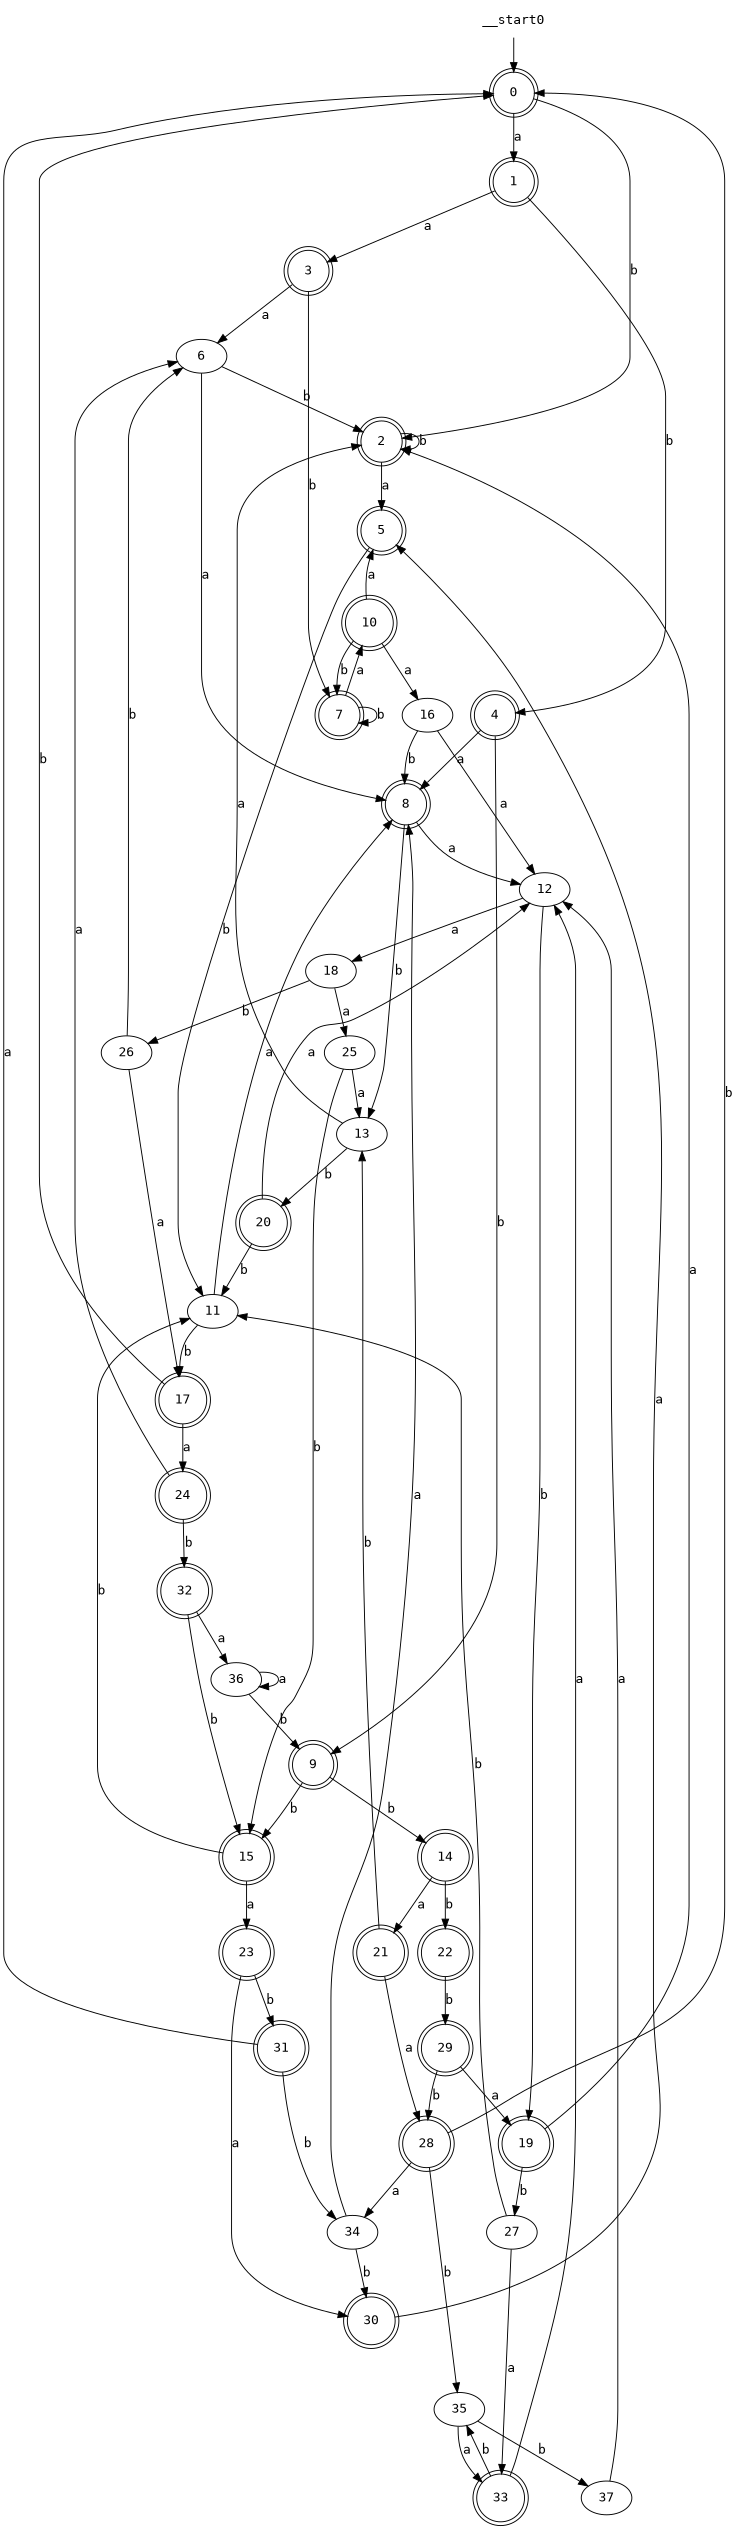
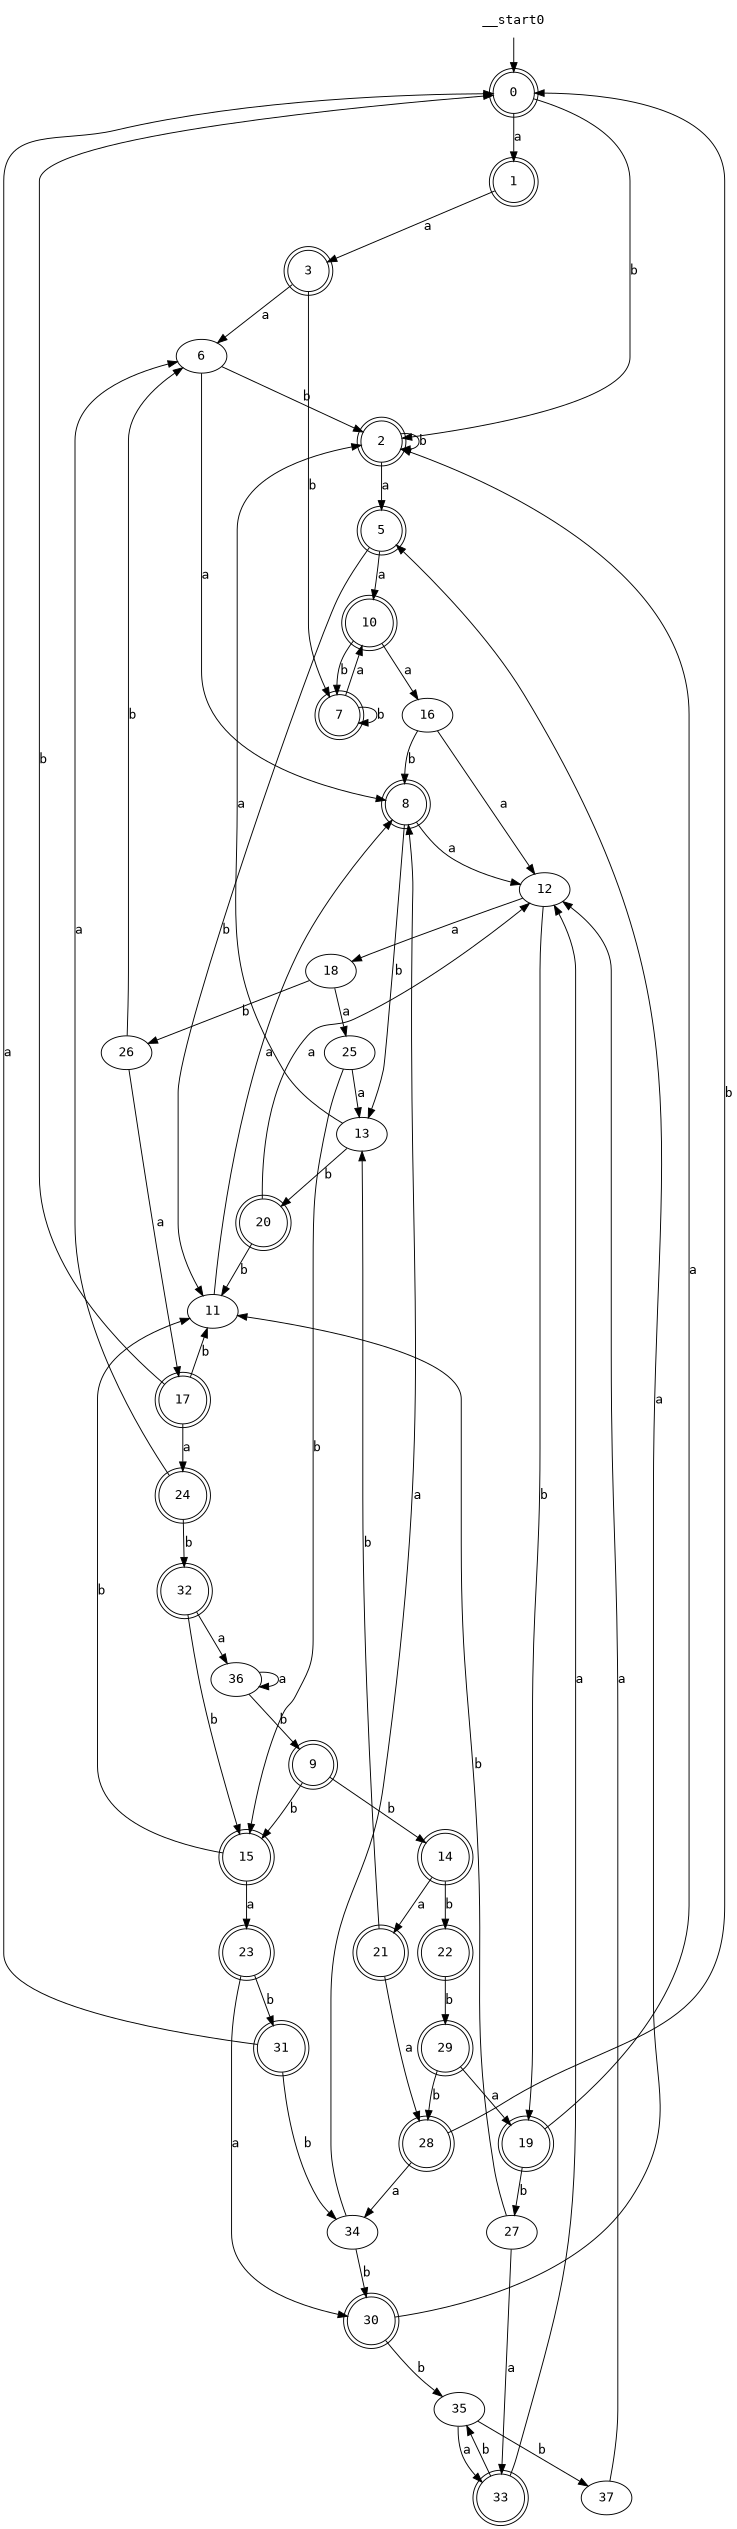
  digraph {
    fontname="DejaVu Sans Mono"
    node [fontname="DejaVu Sans Mono" shape=doublecircle]
    edge [fontname="DejaVu Sans Mono"]
    __start0 [shape=none]
    0
    1
    2
    3
-   4
    5
    6 [shape=""]
    7
    8
    9
    10
    11 [shape=""]
    12 [shape=""]
    13 [shape=""]
    14
    15
    16 [shape=""]
    17
    18 [shape=""]
    19
    20
    21
    22
    23
    24
    25 [shape=""]
    26 [shape=""]
    27 [shape=""]
    28
    29
    30
    31
    32
    33
    34 [shape=""]
    35 [shape=""]
    36 [shape=""]
    37 [shape=""]
    __start0 -> 0
    0 -> 1 [label=a]
    0 -> 2 [label=b]
    1 -> 3 [label=a]
-   1 -> 4 [label=b]
    2 -> 2 [label=b]
    2 -> 5 [label=a]
    3 -> 6 [label=a]
    3 -> 7 [label=b]
-   4 -> 8 [label=a]
-   4 -> 9 [label=b]
-   10 -> 5 [label=a]
+   5 -> 10 [label=a]
    5 -> 11 [label=b]
    6 -> 2 [label=b]
    6 -> 8 [label=a]
    7 -> 7 [label=b]
    7 -> 10 [label=a]
    8 -> 12 [label=a]
    8 -> 13 [label=b]
    9 -> 14 [label=b]
    9 -> 15 [label=b]
    10 -> 7 [label=b]
    10 -> 16 [label=a]
    11 -> 8 [label=a]
-   11 -> 17 [label=b]
+   17 -> 11 [label=b]
    12 -> 18 [label=a]
    12 -> 19 [label=b]
    13 -> 2 [label=a]
    13 -> 20 [label=b]
    14 -> 21 [label=a]
    14 -> 22 [label=b]
    15 -> 11 [label=b]
    15 -> 23 [label=a]
    16 -> 8 [label=b]
    16 -> 12 [label=a]
    17 -> 0 [label=b]
    17 -> 24 [label=a]
    18 -> 25 [label=a]
    18 -> 26 [label=b]
    19 -> 2 [label=a]
    19 -> 27 [label=b]
    20 -> 11 [label=b]
    20 -> 12 [label=a]
    21 -> 13 [label=b]
    21 -> 28 [label=a]
    22 -> 29 [label=b]
    23 -> 30 [label=a]
    23 -> 31 [label=b]
    24 -> 6 [label=a]
    24 -> 32 [label=b]
    25 -> 13 [label=a]
    25 -> 15 [label=b]
    26 -> 6 [label=b]
    26 -> 17 [label=a]
    27 -> 11 [label=b]
    27 -> 33 [label=a]
    28 -> 0 [label=b]
    28 -> 34 [label=a]
    29 -> 19 [label=a]
    29 -> 28 [label=b]
    30 -> 5 [label=a]
-   28 -> 35 [label=b]
+   30 -> 35 [label=b]
    31 -> 0 [label=a]
    31 -> 34 [label=b]
    32 -> 15 [label=b]
    32 -> 36 [label=a]
    33 -> 12 [label=a]
    33 -> 35 [label=b]
    34 -> 8 [label=a]
    34 -> 30 [label=b]
    35 -> 33 [label=a]
    35 -> 37 [label=b]
    36 -> 9 [label=b]
    36 -> 36 [label=a]
    37 -> 12 [label=a]
  }
